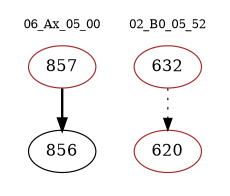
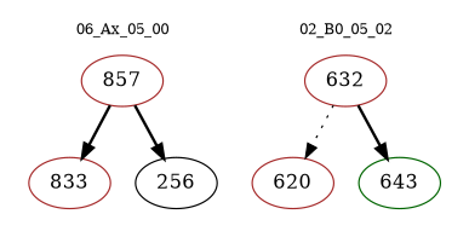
  digraph {
    node [color=brown]
    edge [color=black style=bold]
    n1 [label=857]
-   n3 [color=black label=856]
+   n2 [label=833]
+   n3 [color=black label=256]
    n4 [label=632]
    n5 [label=620]
+   n6 [color=darkgreen label=643]
    subgraph cluster_1 {
      color=white
      fontsize=10
      label="06_Ax_05_00"
      n1
+     n2
      n3
    }
    subgraph cluster_2 {
      color=white
      fontsize=10
-     label="02_B0_05_52"
+     label="02_B0_05_02"
      n4
      n5
+     n6
    }
+   n1 -> n2
    n1 -> n3
    n4 -> n5 [style=dotted]
+   n4 -> n6
  }
